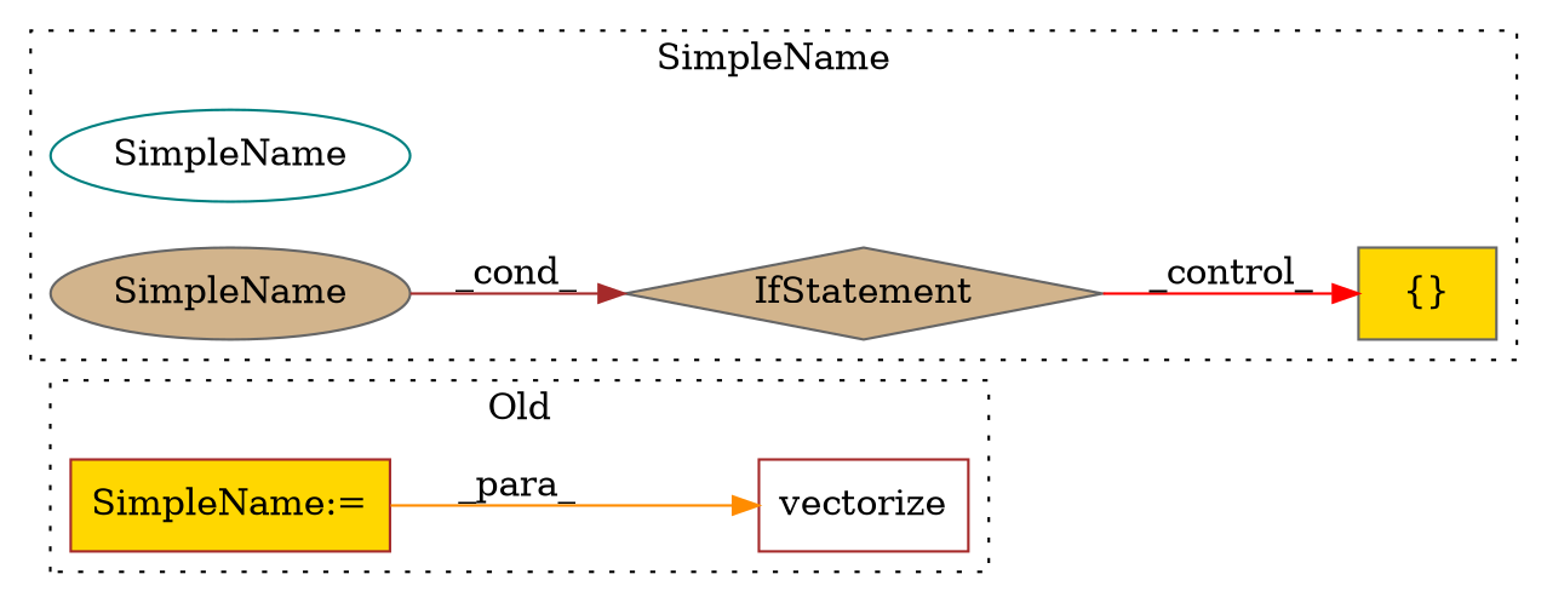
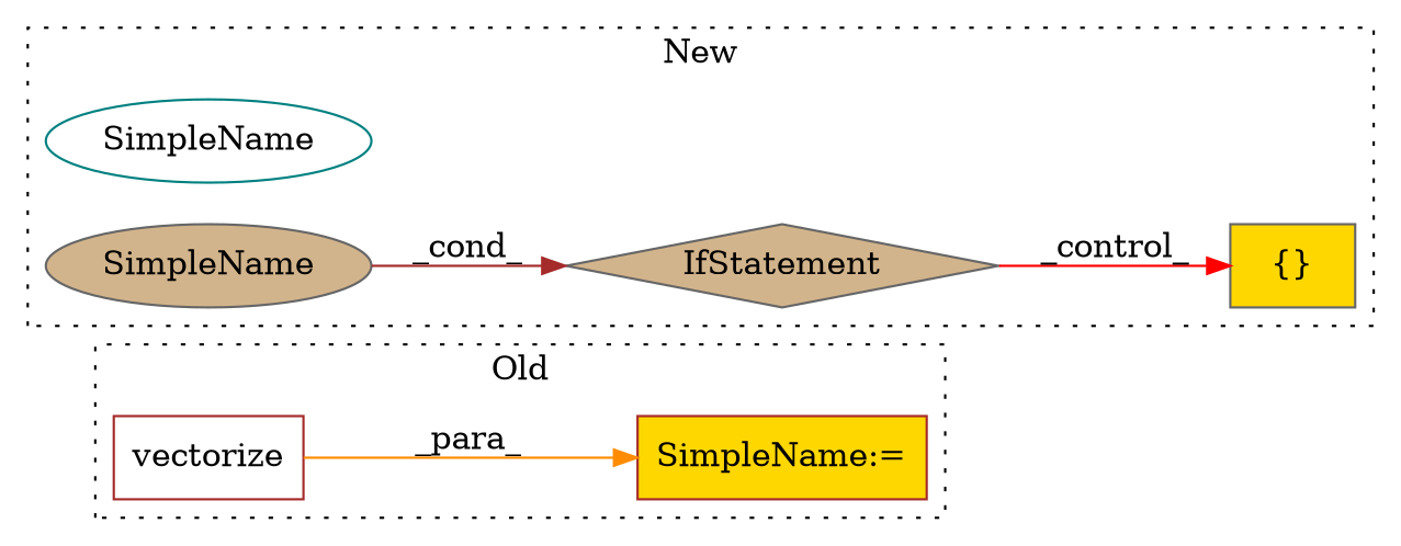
  digraph {
    rankdir=LR
    node [a=42 color=gray40 fillcolor=white l=5 s=9825 shape=box style=filled]
    n1 [a=32 color=brown l="10,1" label=vectorize s="7073,7095"]
    n2 [a=7 color=brown fillcolor=gold l=1 label="SimpleName:=" s=7067]
    n3 [a=25 fillcolor=tan l=33 label=IfStatement s=9797 shape=diamond]
    n4 [a=4 fillcolor=gold l="1,1" label="{}" s="9730,9737"]
    n5 [color=teal label=SimpleName shape=ellipse]
    n6 [fillcolor=tan label=SimpleName shape=ellipse]
    subgraph cluster_1 {
      label=Old
      style=dotted
      n1
      n2
    }
    subgraph cluster_2 {
-     label=SimpleName
+     label=New
      style=dotted
      n3
      n4
      n5
      n6
    }
-   n2 -> n1 [color=darkorange label=_para_]
+   n1 -> n2 [color=darkorange label=_para_]
    n3 -> n4 [color=red label=_control_]
    n6 -> n3 [color=brown label=_cond_]
  }
